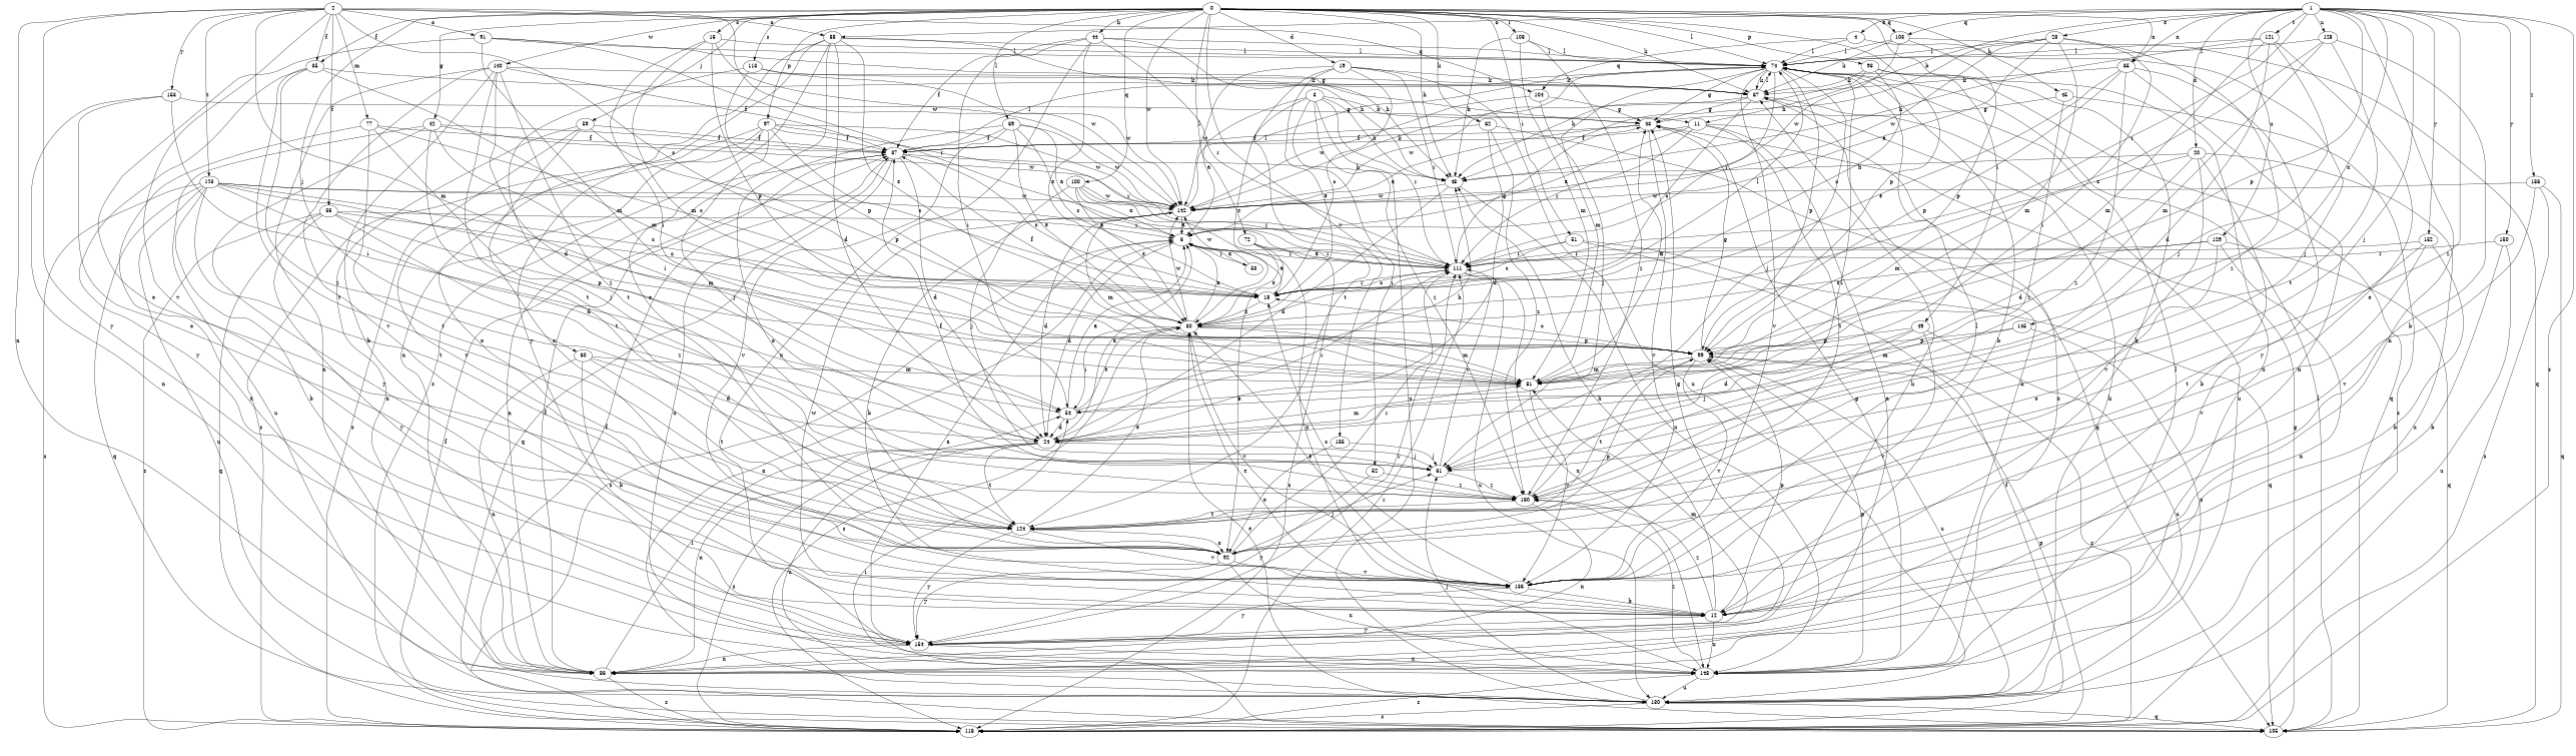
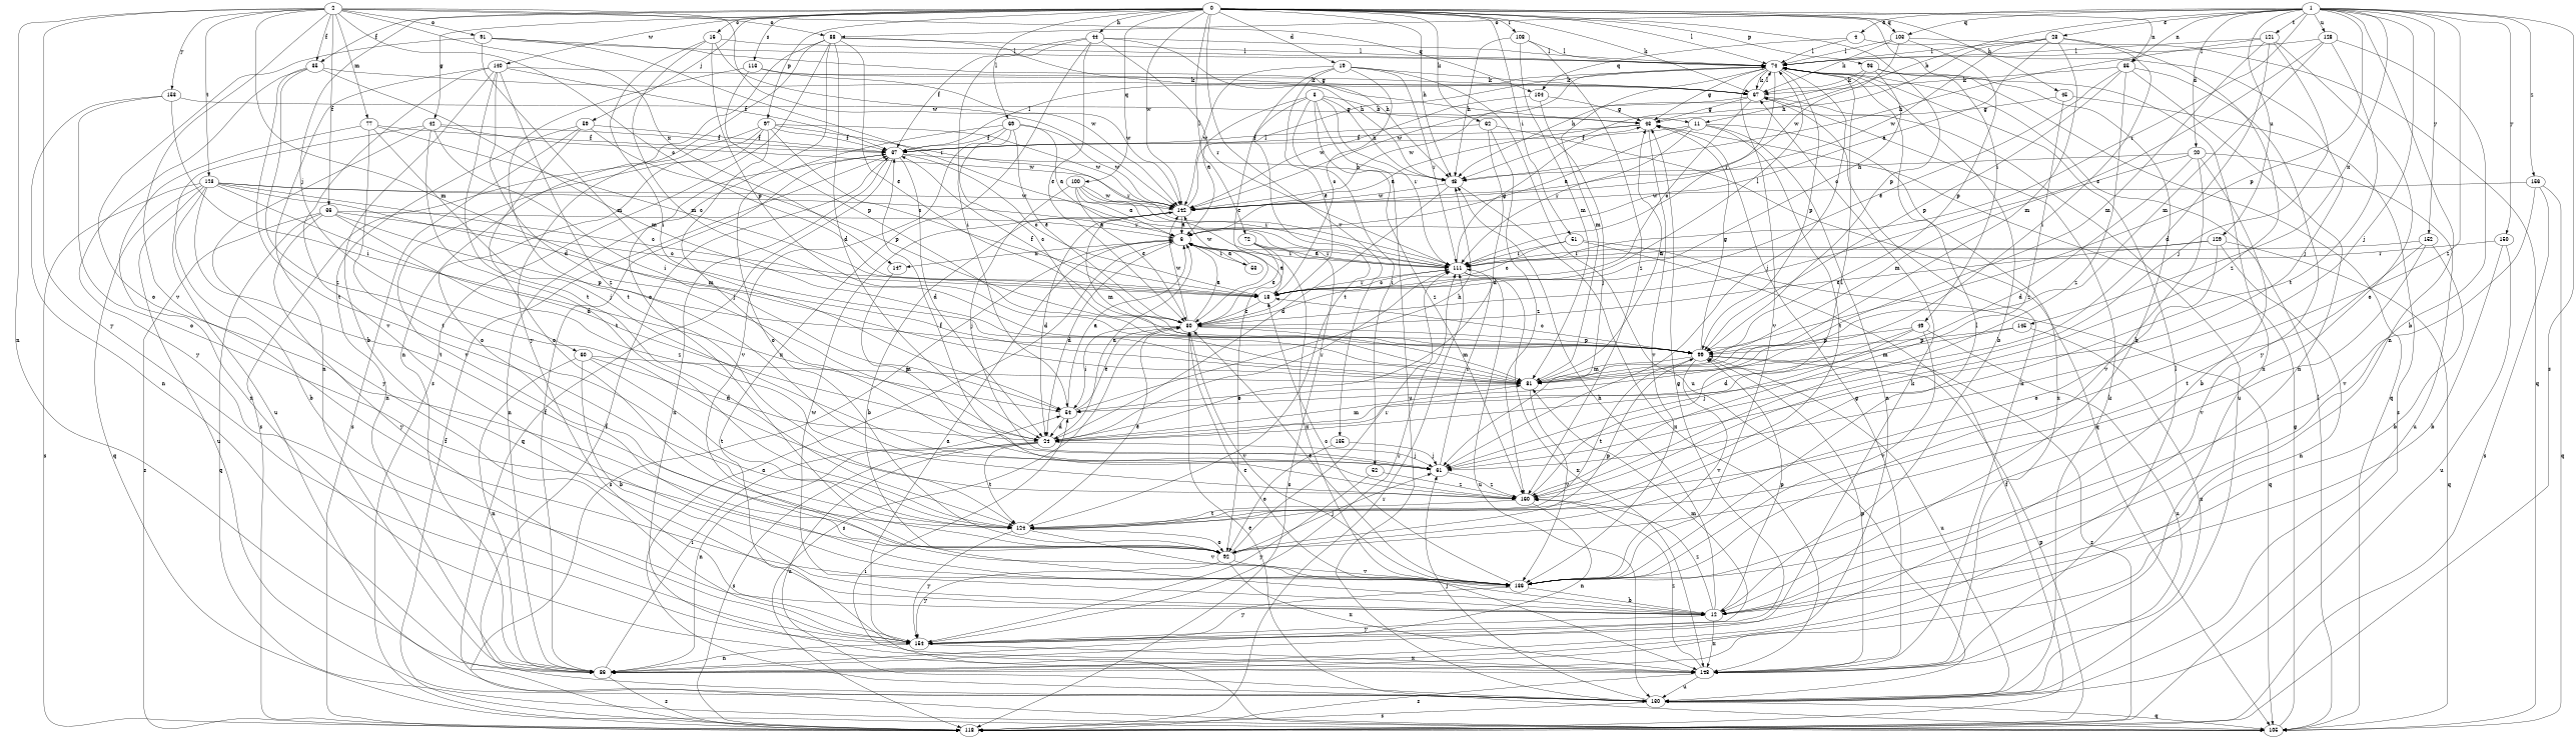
  strict digraph {
    0
    16
    19
    35
    42
    44
    45
    48
    49
    51
    59
    60
    62
    67
    69
    72
    74
    85
    93
    97
    99
    100
    103
    108
    113
    135
    140
    142
    81
    54
    111
    18
    30
    130
    124
    160
    154
    37
    148
    118
    43
    24
    61
    136
    105
    86
    92
    12
    6
    1
    4
    11
    20
    28
    88
    121
    128
    129
    145
    150
    152
    156
    104
    2
    36
    77
    91
    123
+   147
    153
    3
    52
    53
    0 -> 16 [label=c]
    0 -> 19 [label=d]
    0 -> 35 [label=f]
    0 -> 42 [label=g]
    0 -> 44 [label=h]
    0 -> 45 [label=h]
    0 -> 48 [label=h]
    0 -> 49 [label=i]
    0 -> 51 [label=i]
    0 -> 59 [label=j]
    0 -> 60 [label=j]
    0 -> 62 [label=k]
    0 -> 67 [label=k]
    0 -> 69 [label=l]
    0 -> 72 [label=l]
    0 -> 74 [label=l]
    0 -> 85 [label=n]
    0 -> 93 [label=p]
    0 -> 97 [label=p]
    0 -> 99 [label=p]
    0 -> 100 [label=q]
    0 -> 103 [label=q]
    0 -> 108 [label=r]
    0 -> 113 [label=s]
    0 -> 135 [label=v]
    0 -> 140 [label=w]
    0 -> 142 [label=w]
    16 -> 74 [label=l]
    16 -> 99 [label=p]
    16 -> 142 [label=w]
    16 -> 81 [label=m]
    16 -> 54 [label=i]
    19 -> 67 [label=k]
    19 -> 142 [label=w]
    19 -> 111 [label=r]
    19 -> 18 [label=c]
    19 -> 30 [label=e]
    19 -> 130 [label=u]
    19 -> 124 [label=t]
    35 -> 67 [label=k]
    35 -> 81 [label=m]
    35 -> 124 [label=t]
    35 -> 160 [label=z]
    35 -> 154 [label=y]
    42 -> 142 [label=w]
    42 -> 54 [label=i]
    42 -> 130 [label=u]
    42 -> 124 [label=t]
    42 -> 154 [label=y]
    42 -> 37 [label=f]
    44 -> 48 [label=h]
    44 -> 74 [label=l]
    44 -> 54 [label=i]
    44 -> 111 [label=r]
    44 -> 30 [label=e]
    44 -> 37 [label=f]
    44 -> 148 [label=x]
    45 -> 160 [label=z]
    45 -> 118 [label=s]
    45 -> 43 [label=g]
    48 -> 142 [label=w]
    48 -> 148 [label=x]
    48 -> 24 [label=d]
    49 -> 99 [label=p]
    49 -> 130 [label=u]
    49 -> 24 [label=d]
    49 -> 61 [label=j]
    49 -> 136 [label=v]
    51 -> 111 [label=r]
    51 -> 18 [label=c]
    51 -> 118 [label=f]
    51 -> 105 [label=q]
    59 -> 99 [label=p]
    59 -> 37 [label=f]
    59 -> 118 [label=s]
    59 -> 86 [label=n]
    59 -> 92 [label=o]
    60 -> 81 [label=m]
    60 -> 124 [label=t]
    60 -> 24 [label=d]
    60 -> 86 [label=n]
    60 -> 12 [label=b]
    62 -> 160 [label=z]
    62 -> 37 [label=f]
    62 -> 24 [label=d]
    62 -> 105 [label=q]
    67 -> 74 [label=l]
    67 -> 142 [label=w]
    67 -> 18 [label=c]
    67 -> 130 [label=u]
    67 -> 43 [label=g]
    69 -> 142 [label=w]
-   69 -> 18 [label=c]
+   69 -> 99 [label=c]
    69 -> 30 [label=e]
    69 -> 37 [label=f]
    69 -> 136 [label=v]
    69 -> 92 [label=o]
    69 -> 6 [label=a]
    72 -> 111 [label=r]
    72 -> 30 [label=e]
    72 -> 118 [label=s]
    72 -> 92 [label=o]
    74 -> 67 [label=k]
    74 -> 99 [label=p]
-   74 -> 142 [label=k]
+   74 -> 142 [label=w]
    74 -> 81 [label=m]
    74 -> 111 [label=r]
    74 -> 43 [label=g]
    74 -> 61 [label=j]
    74 -> 136 [label=v]
    74 -> 105 [label=q]
    74 -> 12 [label=b]
    85 -> 67 [label=k]
    85 -> 99 [label=p]
    85 -> 30 [label=e]
    85 -> 160 [label=z]
    85 -> 154 [label=y]
    85 -> 86 [label=n]
    93 -> 48 [label=h]
    93 -> 67 [label=k]
    93 -> 18 [label=c]
    93 -> 148 [label=x]
    93 -> 12 [label=b]
    97 -> 142 [label=w]
    97 -> 111 [label=r]
    97 -> 18 [label=c]
    97 -> 37 [label=f]
    97 -> 118 [label=s]
    97 -> 61 [label=j]
    97 -> 136 [label=v]
    97 -> 92 [label=o]
    99 -> 81 [label=m]
    99 -> 18 [label=c]
    99 -> 130 [label=u]
    99 -> 124 [label=t]
    99 -> 118 [label=s]
    99 -> 43 [label=g]
    99 -> 136 [label=v]
    100 -> 142 [label=w]
    100 -> 111 [label=r]
    100 -> 30 [label=e]
    100 -> 148 [label=x]
    100 -> 61 [label=j]
    100 -> 6 [label=a]
    103 -> 67 [label=k]
    103 -> 74 [label=l]
    103 -> 99 [label=p]
    103 -> 142 [label=w]
    103 -> 105 [label=q]
    108 -> 48 [label=h]
    108 -> 74 [label=l]
    108 -> 81 [label=m]
    108 -> 160 [label=z]
    113 -> 67 [label=k]
    113 -> 99 [label=p]
    113 -> 142 [label=w]
    113 -> 124 [label=t]
    135 -> 61 [label=j]
    135 -> 92 [label=o]
    140 -> 67 [label=k]
    140 -> 124 [label=t]
    140 -> 160 [label=z]
    140 -> 37 [label=f]
    140 -> 24 [label=d]
    140 -> 136 [label=v]
    140 -> 86 [label=n]
    140 -> 12 [label=b]
    142 -> 74 [label=l]
    142 -> 81 [label=m]
    142 -> 24 [label=d]
    142 -> 12 [label=b]
    142 -> 6 [label=a]
    81 -> 54 [label=i]
    81 -> 43 [label=e]
    81 -> 136 [label=v]
    54 -> 48 [label=h]
    54 -> 30 [label=e]
    54 -> 24 [label=d]
    54 -> 6 [label=a]
    111 -> 18 [label=c]
    111 -> 130 [label=u]
    111 -> 148 [label=x]
    111 -> 43 [label=g]
    111 -> 6 [label=a]
    18 -> 74 [label=l]
    18 -> 111 [label=r]
    18 -> 30 [label=e]
    18 -> 6 [label=a]
    30 -> 99 [label=p]
    30 -> 142 [label=w]
    30 -> 81 [label=m]
    30 -> 54 [label=i]
    30 -> 37 [label=f]
    30 -> 118 [label=s]
    30 -> 136 [label=v]
    30 -> 6 [label=a]
    130 -> 67 [label=k]
    130 -> 37 [label=f]
    130 -> 118 [label=s]
    130 -> 61 [label=j]
    130 -> 105 [label=q]
    130 -> 6 [label=a]
    124 -> 30 [label=e]
    124 -> 154 [label=y]
    124 -> 136 [label=v]
    124 -> 92 [label=o]
    160 -> 74 [label=l]
    160 -> 124 [label=t]
    160 -> 37 [label=f]
    160 -> 86 [label=n]
    154 -> 81 [label=m]
    154 -> 111 [label=r]
    154 -> 148 [label=x]
    154 -> 43 [label=g]
    154 -> 86 [label=n]
    154 -> 6 [label=a]
    37 -> 48 [label=h]
    37 -> 74 [label=l]
    37 -> 18 [label=c]
    37 -> 148 [label=x]
    37 -> 24 [label=d]
    37 -> 105 [label=q]
    37 -> 86 [label=n]
    148 -> 67 [label=k]
    148 -> 74 [label=l]
    148 -> 99 [label=p]
    148 -> 130 [label=u]
    148 -> 160 [label=z]
    148 -> 118 [label=s]
    148 -> 43 [label=g]
    118 -> 99 [label=p]
    118 -> 111 [label=r]
    118 -> 37 [label=f]
    43 -> 37 [label=f]
    43 -> 136 [label=v]
    43 -> 6 [label=a]
    24 -> 81 [label=m]
    24 -> 111 [label=r]
    24 -> 130 [label=u]
    24 -> 124 [label=t]
    24 -> 118 [label=s]
    24 -> 61 [label=j]
    24 -> 86 [label=n]
    24 -> 6 [label=a]
    61 -> 111 [label=r]
    61 -> 160 [label=z]
    136 -> 74 [label=l]
    136 -> 18 [label=c]
    136 -> 30 [label=e]
    136 -> 154 [label=y]
    136 -> 12 [label=b]
    105 -> 74 [label=l]
    105 -> 54 [label=i]
    105 -> 30 [label=e]
    105 -> 43 [label=g]
    86 -> 67 [label=k]
    86 -> 54 [label=i]
    86 -> 37 [label=f]
    86 -> 118 [label=s]
    92 -> 99 [label=p]
    92 -> 111 [label=r]
    92 -> 154 [label=y]
    92 -> 148 [label=x]
    92 -> 61 [label=j]
    92 -> 136 [label=v]
    12 -> 48 [label=h]
    12 -> 99 [label=p]
    12 -> 142 [label=w]
    12 -> 30 [label=e]
    12 -> 160 [label=z]
    12 -> 154 [label=y]
    12 -> 148 [label=x]
    6 -> 111 [label=r]
    6 -> 118 [label=s]
    6 -> 24 [label=d]
+   6 -> 147 [label=x]
    6 -> 53 [label=i]
    1 -> 85 [label=n]
    1 -> 99 [label=p]
    1 -> 103 [label=q]
    1 -> 111 [label=r]
    1 -> 160 [label=z]
    1 -> 118 [label=s]
    1 -> 61 [label=j]
    1 -> 86 [label=n]
    1 -> 4 [label=a]
    1 -> 11 [label=b]
    1 -> 20 [label=d]
    1 -> 28 [label=e]
    1 -> 88 [label=o]
    1 -> 121 [label=t]
    1 -> 128 [label=u]
    1 -> 129 [label=u]
    1 -> 145 [label=x]
    1 -> 150 [label=y]
    1 -> 152 [label=y]
    1 -> 156 [label=z]
    4 -> 74 [label=l]
    4 -> 61 [label=j]
    4 -> 104 [label=q]
    11 -> 111 [label=r]
    11 -> 124 [label=t]
    11 -> 37 [label=f]
    11 -> 148 [label=x]
    11 -> 86 [label=n]
    11 -> 6 [label=a]
    20 -> 48 [label=h]
    20 -> 81 [label=m]
    20 -> 130 [label=u]
    20 -> 24 [label=d]
    20 -> 136 [label=v]
    20 -> 12 [label=b]
    28 -> 48 [label=h]
    28 -> 74 [label=l]
    28 -> 142 [label=w]
    28 -> 81 [label=m]
    28 -> 54 [label=i]
    28 -> 160 [label=z]
    28 -> 6 [label=a]
    88 -> 48 [label=h]
    88 -> 74 [label=l]
    88 -> 30 [label=e]
    88 -> 154 [label=y]
    88 -> 118 [label=s]
    88 -> 24 [label=d]
    88 -> 86 [label=n]
    88 -> 92 [label=o]
    121 -> 48 [label=h]
    121 -> 74 [label=l]
    121 -> 81 [label=m]
    121 -> 24 [label=d]
    121 -> 61 [label=j]
    121 -> 92 [label=o]
    128 -> 74 [label=l]
    128 -> 81 [label=m]
    128 -> 30 [label=e]
    128 -> 124 [label=t]
    128 -> 12 [label=b]
    129 -> 111 [label=r]
    129 -> 30 [label=e]
    129 -> 105 [label=q]
    129 -> 86 [label=n]
    129 -> 92 [label=o]
    145 -> 99 [label=p]
    145 -> 81 [label=m]
    145 -> 148 [label=x]
    150 -> 111 [label=r]
    150 -> 130 [label=u]
    150 -> 12 [label=b]
    152 -> 111 [label=r]
    152 -> 124 [label=t]
    152 -> 136 [label=v]
    152 -> 12 [label=b]
    156 -> 142 [label=w]
    156 -> 118 [label=s]
    156 -> 136 [label=v]
    156 -> 105 [label=q]
    104 -> 142 [label=w]
    104 -> 43 [label=g]
    104 -> 61 [label=j]
    2 -> 35 [label=f]
    2 -> 142 [label=w]
    2 -> 81 [label=m]
    2 -> 18 [label=c]
    2 -> 154 [label=y]
    2 -> 136 [label=v]
    2 -> 86 [label=n]
    2 -> 88 [label=o]
    2 -> 104 [label=q]
    2 -> 36 [label=f]
    2 -> 77 [label=m]
    2 -> 91 [label=o]
    2 -> 123 [label=t]
+   2 -> 147 [label=x]
    2 -> 153 [label=y]
    36 -> 99 [label=p]
    36 -> 18 [label=c]
    36 -> 160 [label=z]
    36 -> 154 [label=y]
    36 -> 118 [label=s]
    36 -> 105 [label=q]
    36 -> 6 [label=a]
    77 -> 18 [label=c]
    77 -> 124 [label=t]
    77 -> 37 [label=f]
    77 -> 148 [label=x]
    77 -> 61 [label=j]
    91 -> 74 [label=l]
    91 -> 81 [label=m]
    91 -> 111 [label=r]
    91 -> 43 [label=g]
    91 -> 92 [label=o]
    123 -> 142 [label=w]
    123 -> 81 [label=m]
    123 -> 111 [label=r]
    123 -> 18 [label=c]
    123 -> 130 [label=u]
    123 -> 124 [label=t]
    123 -> 118 [label=s]
    123 -> 24 [label=d]
    123 -> 105 [label=q]
    123 -> 12 [label=b]
+   147 -> 61 [label=j]
    153 -> 54 [label=i]
    153 -> 43 [label=g]
    153 -> 86 [label=n]
    153 -> 92 [label=o]
    3 -> 48 [label=h]
    3 -> 111 [label=r]
    3 -> 30 [label=e]
    3 -> 130 [label=u]
    3 -> 160 [label=z]
    3 -> 6 [label=a]
    3 -> 11 [label=b]
    3 -> 52 [label=i]
    52 -> 160 [label=z]
    52 -> 154 [label=y]
    53 -> 142 [label=w]
    53 -> 6 [label=a]
  }
